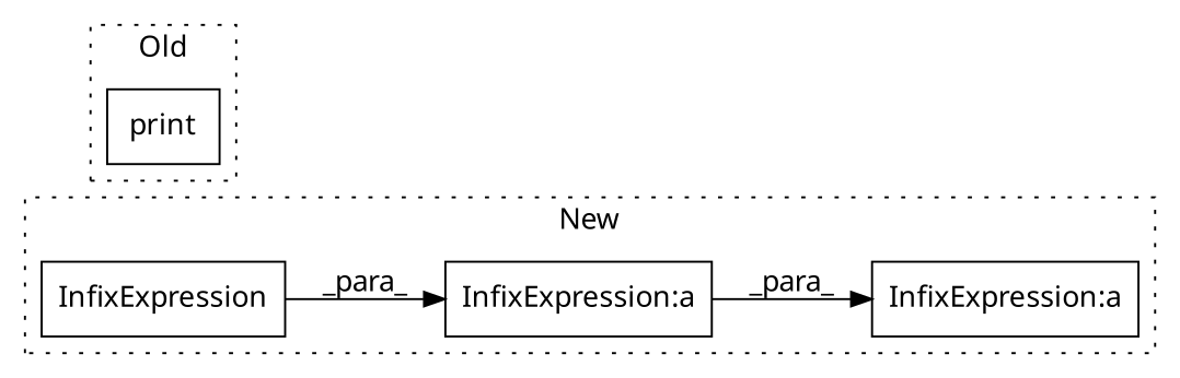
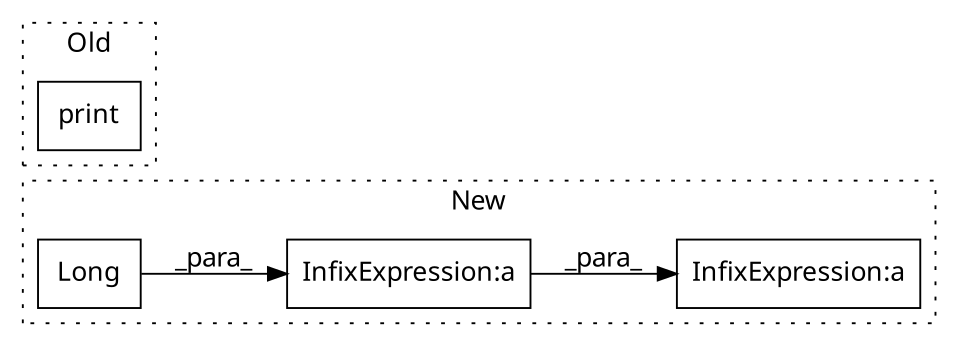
  digraph {
    rankdir=LR
    fontname="Noto Sans"
    node [a=32 l=3 shape=box fontname="Noto Sans"]
    edge [fontname="Noto Sans"]
-   n1 [l=6 label=InfixExpression s=3273]
+   n1 [l=6 label=Long s=3273]
    n2 [a=27 label="InfixExpression:a" s=3544]
    n3 [a=27 label="InfixExpression:a" s=3565]
    n4 [l="6,1" label=print s="3212,3258"]
    subgraph cluster_1 {
      label=New
      style=dotted
      n1
      n2
      n3
    }
    subgraph cluster_2 {
      label=Old
      style=dotted
      n4
    }
    n1 -> n2 [label=_para_]
    n2 -> n3 [label=_para_]
  }
